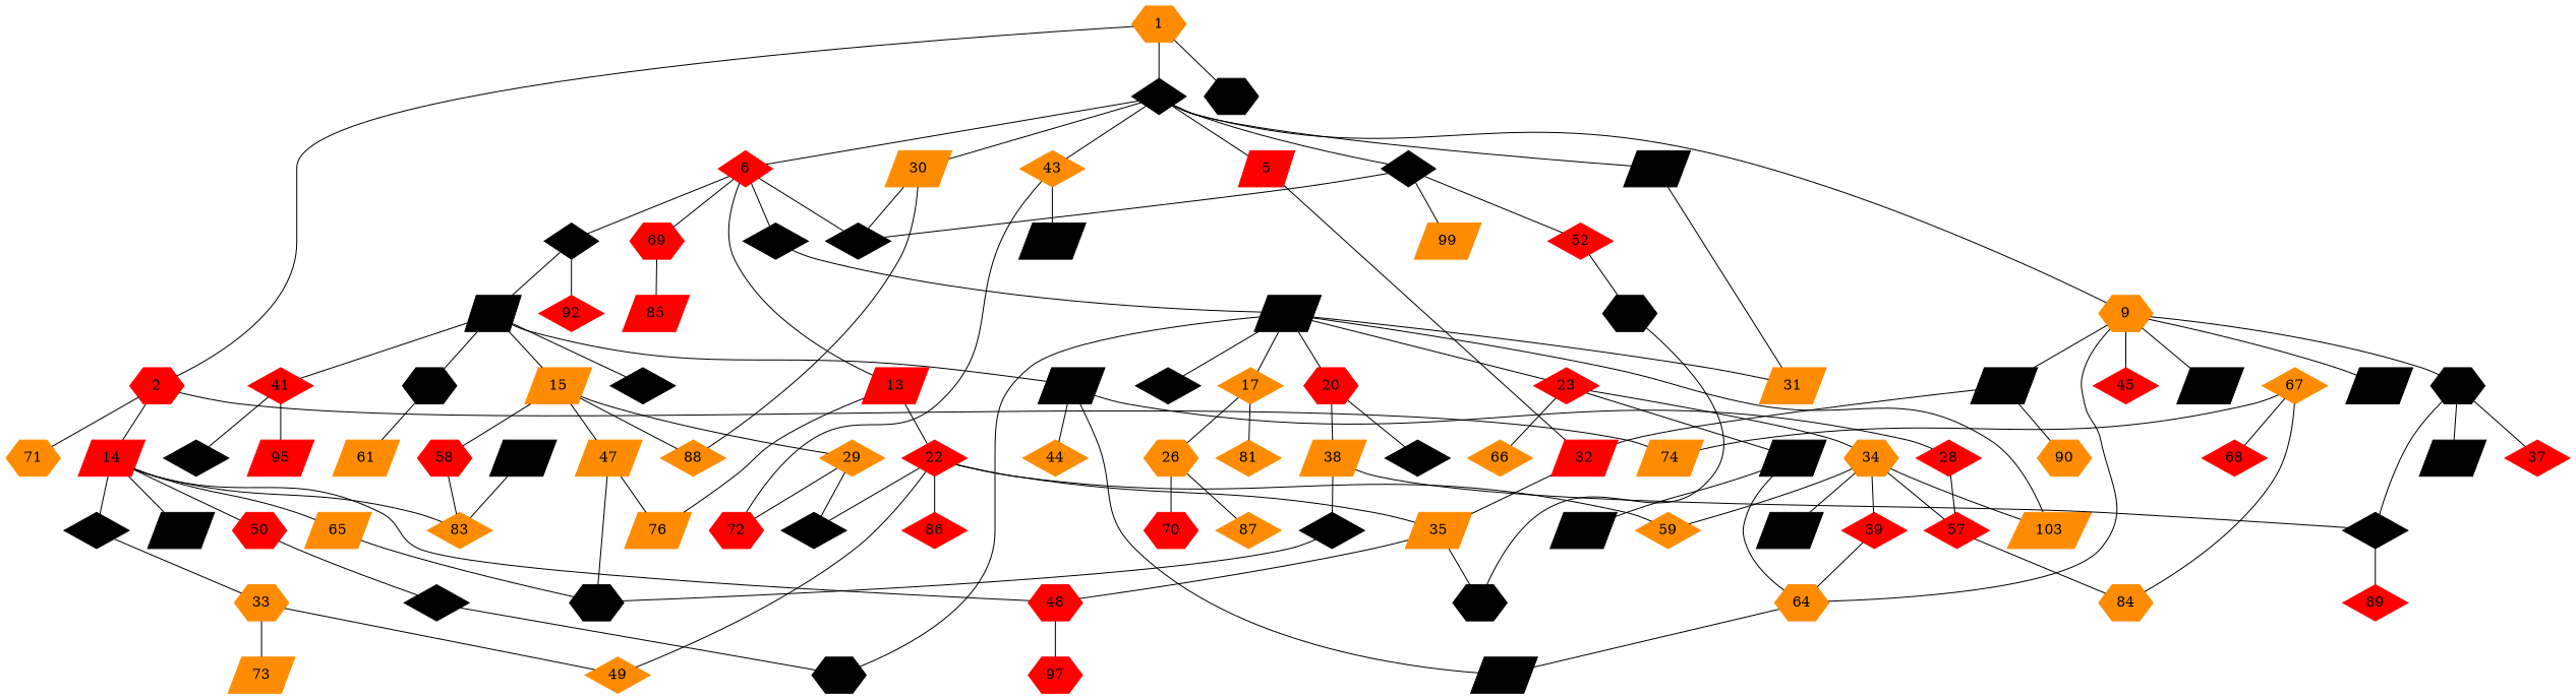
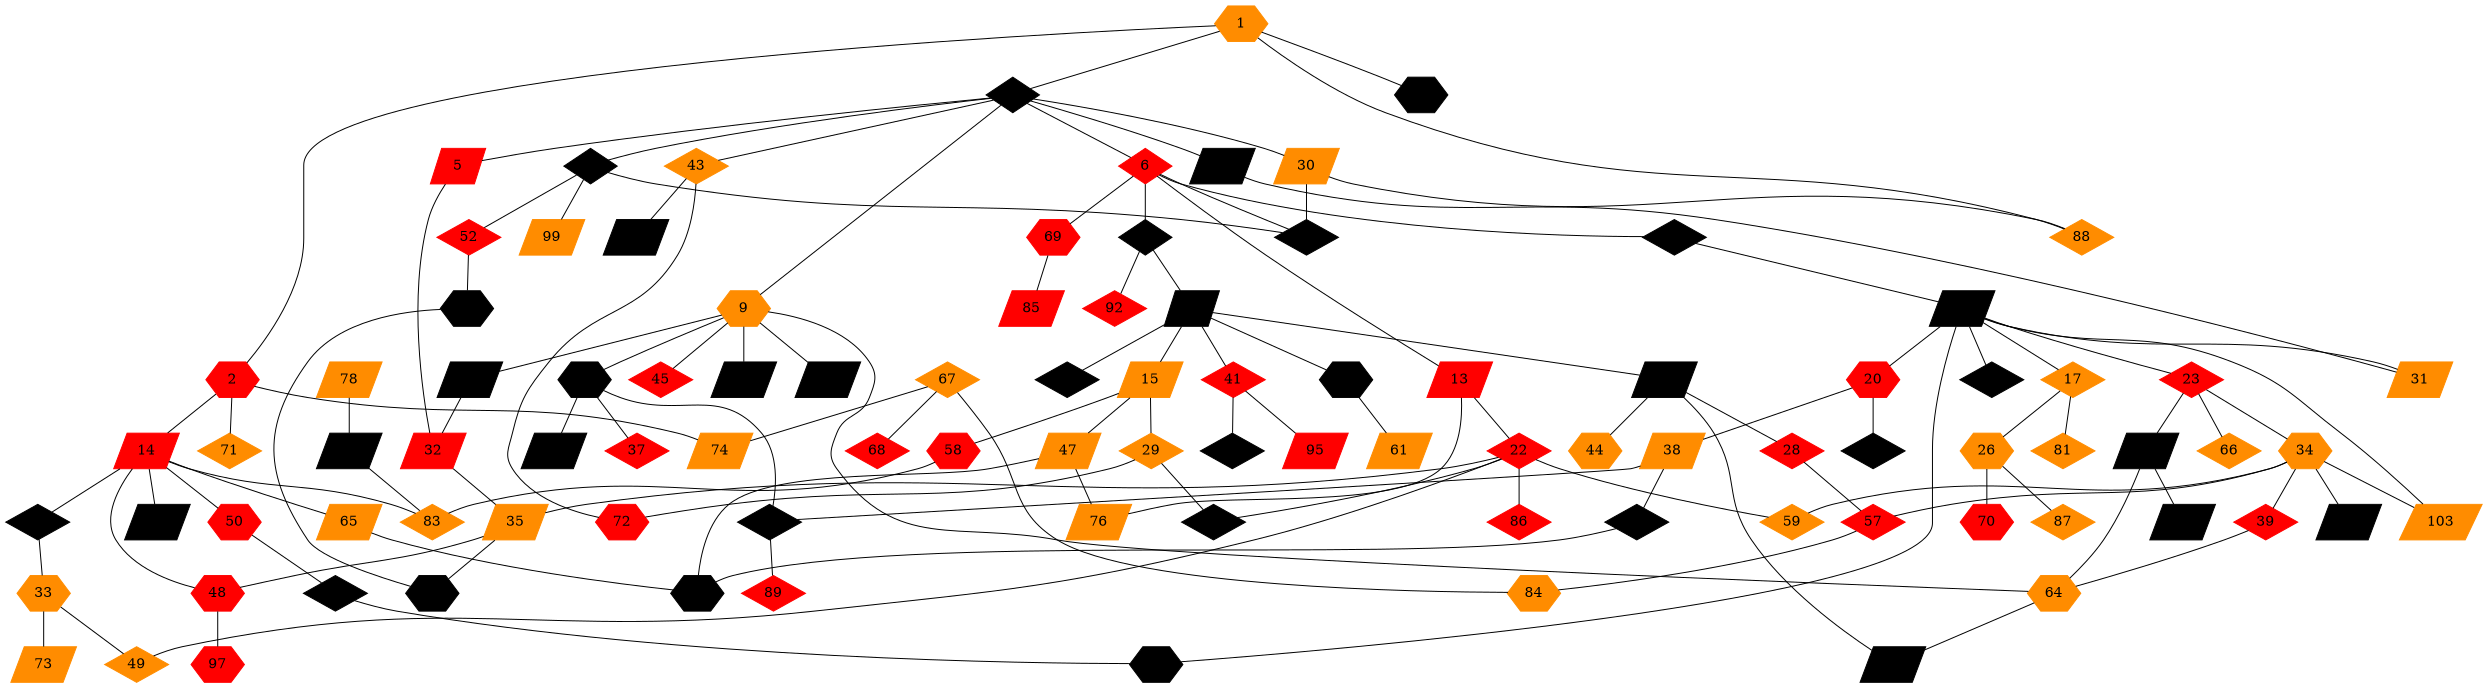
  graph {
    node [color=black shape=diamond style=filled]
    1 [color=darkorange shape=hexagon]
    2 [color=red shape=hexagon]
    3
    12 [shape=hexagon]
    88 [color=darkorange]
    14 [color=red shape=parallelogram]
-   71 [color=darkorange shape=hexagon]
+   71 [color=darkorange]
    74 [color=darkorange shape=parallelogram]
    4
    5 [color=red shape=parallelogram]
    6 [color=red]
    9 [color=darkorange shape=hexagon]
    19 [shape=parallelogram]
    30 [color=darkorange shape=parallelogram]
    43 [color=darkorange]
    24
    48 [color=red shape=hexagon]
    50 [color=red shape=hexagon]
    65 [color=darkorange shape=parallelogram]
    75 [shape=parallelogram]
    83 [color=darkorange]
    52 [color=red]
    54
    99 [color=darkorange shape=parallelogram]
    32 [color=red shape=parallelogram]
    7
    10
    13 [color=red shape=parallelogram]
    69 [color=red shape=hexagon]
    11 [shape=parallelogram]
    21 [shape=hexagon]
    45 [color=red]
    46 [shape=parallelogram]
    64 [color=darkorange shape=hexagon]
    94 [shape=parallelogram]
    31 [color=darkorange shape=parallelogram]
    72 [color=red shape=hexagon]
    91 [shape=parallelogram]
    62 [shape=hexagon]
    35 [color=darkorange shape=parallelogram]
    8 [shape=parallelogram]
    92 [color=red]
    16 [shape=parallelogram]
    22 [color=red]
    76 [color=darkorange shape=parallelogram]
    85 [color=red shape=parallelogram]
    15 [color=darkorange shape=parallelogram]
    18 [shape=parallelogram]
    41 [color=red]
    42 [shape=hexagon]
    80
    29 [color=darkorange]
    47 [color=darkorange shape=parallelogram]
    58 [color=red shape=hexagon]
    28 [color=red]
-   44 [color=darkorange]
+   44 [color=darkorange shape=hexagon]
    79 [shape=parallelogram]
    95 [color=red shape=parallelogram]
    96
    61 [color=darkorange shape=parallelogram]
-   90 [color=darkorange shape=hexagon]
    25 [shape=parallelogram]
    37 [color=red]
    56
    17 [color=darkorange]
    20 [color=red shape=hexagon]
    23 [color=red]
    27
    98 [shape=hexagon]
    n70 [color=darkorange label=103 shape=parallelogram]
    49 [color=darkorange]
    55
    59 [color=darkorange]
    86 [color=red]
    33 [color=darkorange shape=hexagon]
    97 [color=red shape=hexagon]
    53
    93 [shape=hexagon]
    26 [color=darkorange shape=hexagon]
    81 [color=darkorange]
    36
    38 [color=darkorange shape=parallelogram]
    34 [color=darkorange shape=hexagon]
    40 [shape=parallelogram]
    66 [color=darkorange]
    70 [color=red shape=hexagon]
    87 [color=darkorange]
    57 [color=red]
    51
    89 [color=red]
    63 [shape=hexagon]
    39 [color=red]
    60 [shape=parallelogram]
    77 [shape=parallelogram]
    73 [color=darkorange shape=parallelogram]
    84 [color=darkorange shape=hexagon]
    67 [color=darkorange]
    68 [color=red]
+   78 [color=darkorange shape=parallelogram]
    82 [shape=parallelogram]
    1 -- 2
    1 -- 3
    1 -- 12
-   15 -- 88
+   1 -- 88
    2 -- 14
    2 -- 71
    2 -- 74
    3 -- 4
    3 -- 5
    3 -- 6
    3 -- 9
    3 -- 19
    3 -- 30
    3 -- 43
    14 -- 24
    14 -- 48
    14 -- 50
    14 -- 65
    14 -- 75
    14 -- 83
    4 -- 52
    4 -- 54
    4 -- 99
    5 -- 32
    6 -- 54
    6 -- 7
    6 -- 10
    6 -- 13
    6 -- 69
    9 -- 11
    9 -- 21
    9 -- 45
    9 -- 46
    9 -- 64
    9 -- 94
    19 -- 31
    30 -- 88
    30 -- 54
    43 -- 72
    43 -- 91
    24 -- 33
    48 -- 97
    50 -- 53
    65 -- 93
    52 -- 62
    32 -- 35
    7 -- 8
    7 -- 92
    10 -- 16
    13 -- 22
    13 -- 76
    69 -- 85
    11 -- 32
-   11 -- 90
    21 -- 25
    21 -- 37
    21 -- 56
    64 -- 79
    62 -- 63
    35 -- 48
    35 -- 63
    8 -- 15
    8 -- 18
    8 -- 41
    8 -- 42
    8 -- 80
    16 -- 31
    16 -- 17
    16 -- 20
    16 -- 23
    16 -- 27
    16 -- 98
    16 -- n70
    22 -- 35
    22 -- 49
    22 -- 55
    22 -- 59
    22 -- 86
    15 -- 29
    15 -- 47
    15 -- 58
    18 -- 28
    18 -- 44
    18 -- 79
    41 -- 95
    41 -- 96
    42 -- 61
    29 -- 72
    29 -- 55
    47 -- 76
    47 -- 93
    58 -- 83
    28 -- 57
    56 -- 89
    17 -- 26
    17 -- 81
    20 -- 36
    20 -- 38
    23 -- 34
    23 -- 40
    23 -- 66
    33 -- 49
    33 -- 73
    53 -- 98
    26 -- 70
    26 -- 87
    38 -- 56
    38 -- 51
    34 -- n70
    34 -- 59
    34 -- 57
    34 -- 39
    34 -- 60
    40 -- 64
    40 -- 77
    57 -- 84
    51 -- 93
    39 -- 64
    67 -- 74
    67 -- 84
    67 -- 68
+   78 -- 82
    82 -- 83
  }
